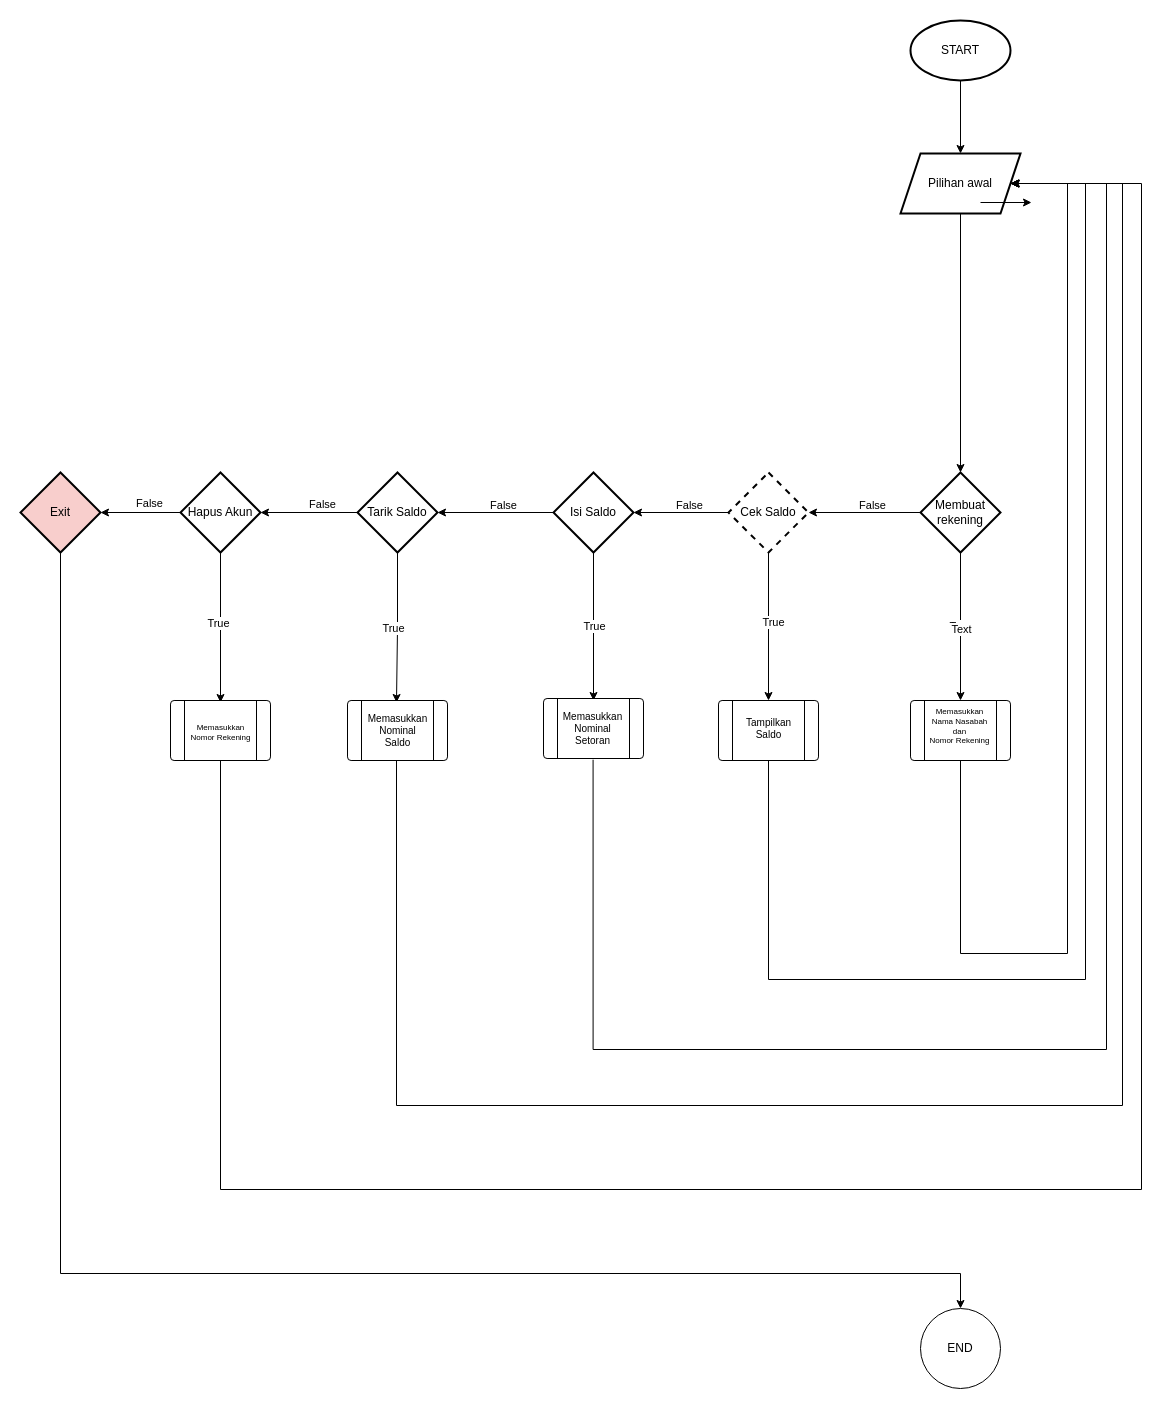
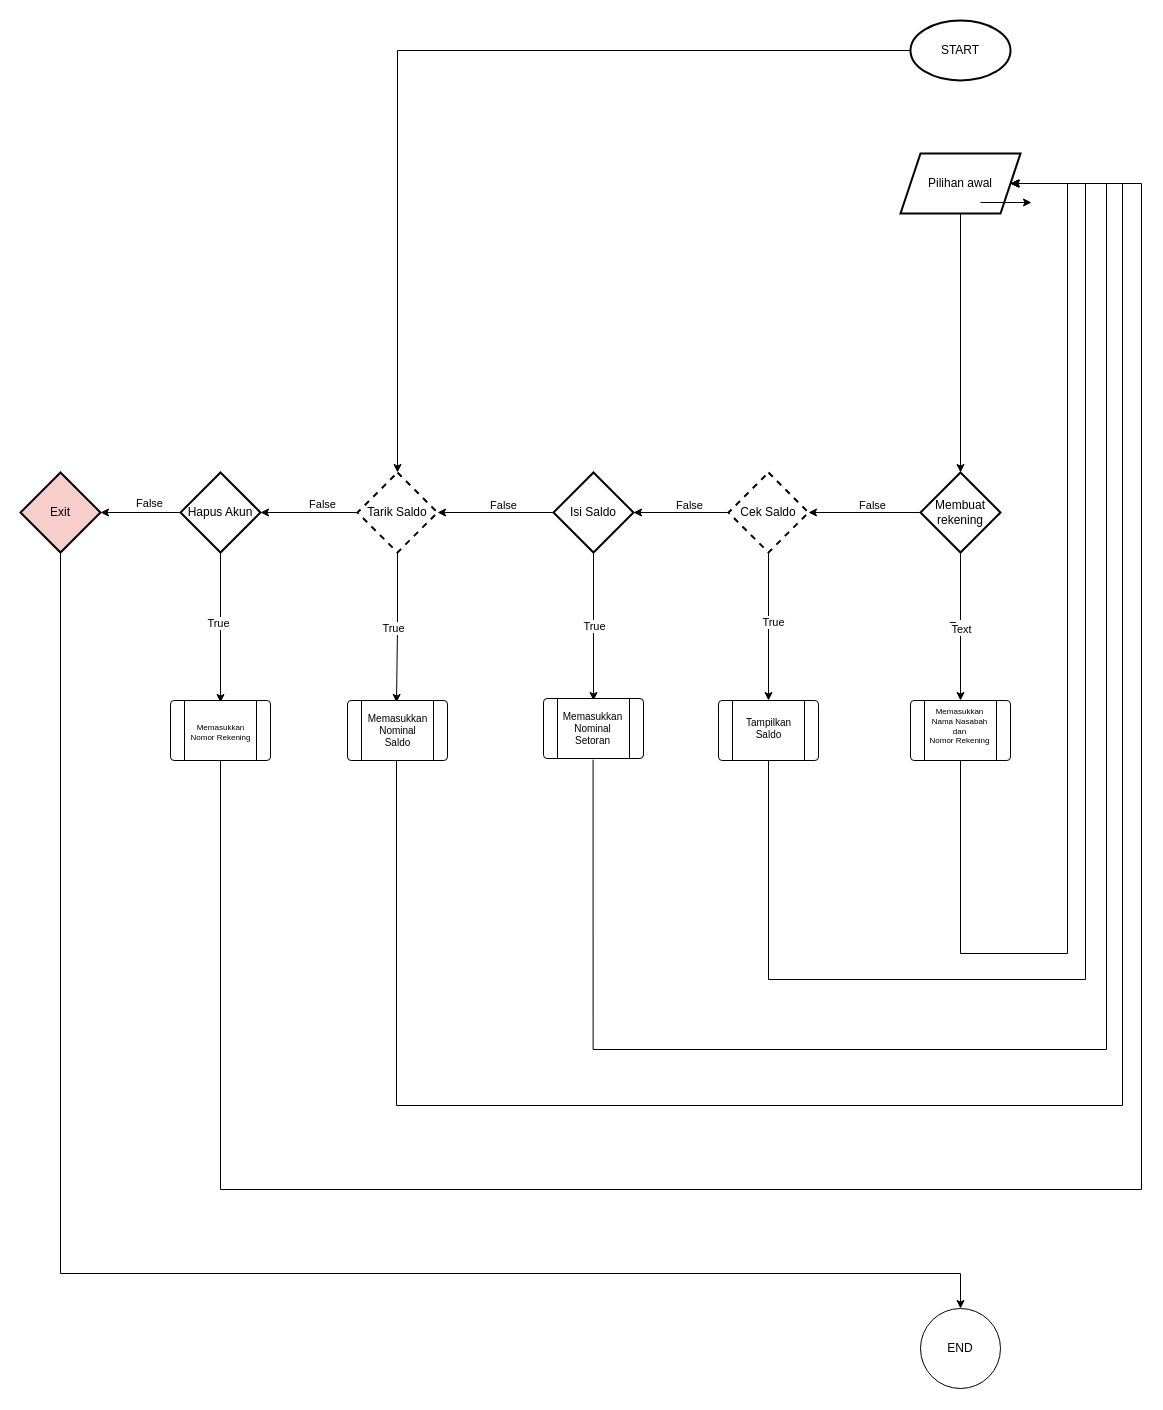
  <mxCell id="0" />
  <mxCell id="1" parent="0" />
- <mxCell id="2" value="" style="edgeStyle=orthogonalEdgeStyle;rounded=0;orthogonalLoop=1;jettySize=auto;html=1;" parent="1" source="3" target="5" edge="1"><mxGeometry relative="1" as="geometry" /></mxCell>
+ <mxCell id="2" value="" style="edgeStyle=orthogonalEdgeStyle;rounded=0;orthogonalLoop=1;jettySize=auto;html=1;" parent="1" source="3" target="22" edge="1"><mxGeometry relative="1" as="geometry" /></mxCell>
  <mxCell id="3" value="START" style="strokeWidth=2;html=1;shape=mxgraph.flowchart.start_1;whiteSpace=wrap;" parent="1" vertex="1"><mxGeometry x="910" y="20" width="100" height="60" as="geometry" /></mxCell>
  <mxCell id="4" style="edgeStyle=orthogonalEdgeStyle;rounded=0;orthogonalLoop=1;jettySize=auto;html=1;exitX=0.5;exitY=1;exitDx=0;exitDy=0;entryX=0.5;entryY=0;entryDx=0;entryDy=0;" edge="1" parent="1" source="5" target="12"><mxGeometry relative="1" as="geometry"><mxPoint x="960" y="342" as="targetPoint" /></mxGeometry></mxCell>
  <mxCell id="5" value="Pilihan awal" style="shape=parallelogram;perimeter=parallelogramPerimeter;whiteSpace=wrap;html=1;fixedSize=1;strokeWidth=2;" parent="1" vertex="1"><mxGeometry x="900" y="153" width="120" height="60" as="geometry" /></mxCell>
  <mxCell id="6" value="" style="edgeStyle=orthogonalEdgeStyle;rounded=0;orthogonalLoop=1;jettySize=auto;html=1;" parent="1" source="12" target="17" edge="1"><mxGeometry relative="1" as="geometry" /></mxCell>
  <mxCell id="7" value="False" style="edgeLabel;html=1;align=center;verticalAlign=middle;resizable=0;points=[];" vertex="1" connectable="0" parent="6"><mxGeometry x="-0.126" relative="1" as="geometry"><mxPoint y="-8" as="offset" /></mxGeometry></mxCell>
  <mxCell id="8" value="" style="edgeStyle=orthogonalEdgeStyle;rounded=0;orthogonalLoop=1;jettySize=auto;html=1;" parent="1" source="25" target="22" edge="1"><mxGeometry relative="1" as="geometry" /></mxCell>
  <mxCell id="9" value="False" style="edgeLabel;html=1;align=center;verticalAlign=middle;resizable=0;points=[];" vertex="1" connectable="0" parent="8"><mxGeometry x="-0.115" relative="1" as="geometry"><mxPoint y="-8" as="offset" /></mxGeometry></mxCell>
  <mxCell id="10" value="True" style="edgeStyle=orthogonalEdgeStyle;rounded=0;orthogonalLoop=1;jettySize=auto;html=1;" parent="1" source="12" edge="1"><mxGeometry relative="1" as="geometry"><mxPoint x="960" y="700" as="targetPoint" /></mxGeometry></mxCell>
  <mxCell id="11" value="Text" style="edgeLabel;html=1;align=center;verticalAlign=middle;resizable=0;points=[];" vertex="1" connectable="0" parent="10"><mxGeometry x="-0.003" y="-1" relative="1" as="geometry"><mxPoint y="1" as="offset" /></mxGeometry></mxCell>
  <mxCell id="12" value="Membuat rekening" style="rhombus;whiteSpace=wrap;html=1;strokeWidth=2;" parent="1" vertex="1"><mxGeometry x="920" y="472" width="80" height="80" as="geometry" /></mxCell>
  <mxCell id="13" value="" style="edgeStyle=orthogonalEdgeStyle;rounded=0;orthogonalLoop=1;jettySize=auto;html=1;" parent="1" source="17" target="25" edge="1"><mxGeometry relative="1" as="geometry" /></mxCell>
  <mxCell id="14" value="False" style="edgeLabel;html=1;align=center;verticalAlign=middle;resizable=0;points=[];" vertex="1" connectable="0" parent="13"><mxGeometry x="-0.222" y="-3" relative="1" as="geometry"><mxPoint x="-3" y="-5" as="offset" /></mxGeometry></mxCell>
  <mxCell id="15" value="" style="edgeStyle=orthogonalEdgeStyle;rounded=0;orthogonalLoop=1;jettySize=auto;html=1;" parent="1" source="17" edge="1"><mxGeometry relative="1" as="geometry"><mxPoint x="768" y="700" as="targetPoint" /></mxGeometry></mxCell>
  <mxCell id="16" value="True" style="edgeLabel;html=1;align=center;verticalAlign=middle;resizable=0;points=[];" vertex="1" connectable="0" parent="15"><mxGeometry x="-0.074" y="4" relative="1" as="geometry"><mxPoint as="offset" /></mxGeometry></mxCell>
  <mxCell id="17" value="Cek Saldo" style="rhombus;whiteSpace=wrap;html=1;strokeWidth=2;dashed=1;" parent="1" vertex="1"><mxGeometry x="728" y="472" width="80" height="80" as="geometry" /></mxCell>
  <mxCell id="18" value="" style="edgeStyle=orthogonalEdgeStyle;rounded=0;orthogonalLoop=1;jettySize=auto;html=1;" parent="1" source="22" target="30" edge="1"><mxGeometry relative="1" as="geometry" /></mxCell>
  <mxCell id="19" value="False" style="edgeLabel;html=1;align=center;verticalAlign=middle;resizable=0;points=[];" vertex="1" connectable="0" parent="18"><mxGeometry x="-0.368" y="-2" relative="1" as="geometry"><mxPoint x="-5" y="-7" as="offset" /></mxGeometry></mxCell>
  <mxCell id="20" value="" style="edgeStyle=orthogonalEdgeStyle;rounded=0;orthogonalLoop=1;jettySize=auto;html=1;" parent="1" source="22" edge="1"><mxGeometry relative="1" as="geometry"><mxPoint x="396" y="702" as="targetPoint" /></mxGeometry></mxCell>
  <mxCell id="21" value="True" style="edgeLabel;html=1;align=center;verticalAlign=middle;resizable=0;points=[];" vertex="1" connectable="0" parent="20"><mxGeometry x="0.015" y="-4" relative="1" as="geometry"><mxPoint as="offset" /></mxGeometry></mxCell>
- <mxCell id="22" value="Tarik Saldo" style="rhombus;whiteSpace=wrap;html=1;strokeWidth=2;" parent="1" vertex="1"><mxGeometry x="357" y="472" width="80" height="80" as="geometry" /></mxCell>
+ <mxCell id="22" value="Tarik Saldo" style="rhombus;whiteSpace=wrap;html=1;strokeWidth=2;dashed=1;" parent="1" vertex="1"><mxGeometry x="357" y="472" width="80" height="80" as="geometry" /></mxCell>
  <mxCell id="23" value="" style="edgeStyle=orthogonalEdgeStyle;rounded=0;orthogonalLoop=1;jettySize=auto;html=1;" parent="1" source="25" edge="1"><mxGeometry relative="1" as="geometry"><mxPoint x="593" y="700" as="targetPoint" /></mxGeometry></mxCell>
  <mxCell id="24" value="True" style="edgeLabel;html=1;align=center;verticalAlign=middle;resizable=0;points=[];" vertex="1" connectable="0" parent="23"><mxGeometry x="-0.026" relative="1" as="geometry"><mxPoint y="1" as="offset" /></mxGeometry></mxCell>
  <mxCell id="25" value="Isi Saldo" style="rhombus;whiteSpace=wrap;html=1;strokeWidth=2;" parent="1" vertex="1"><mxGeometry x="553" y="472" width="80" height="80" as="geometry" /></mxCell>
  <mxCell id="26" value="" style="edgeStyle=orthogonalEdgeStyle;rounded=0;orthogonalLoop=1;jettySize=auto;html=1;" parent="1" source="30" edge="1"><mxGeometry relative="1" as="geometry"><mxPoint x="220" y="702" as="targetPoint" /></mxGeometry></mxCell>
  <mxCell id="27" value="True" style="edgeLabel;html=1;align=center;verticalAlign=middle;resizable=0;points=[];" vertex="1" connectable="0" parent="26"><mxGeometry x="-0.087" y="-3" relative="1" as="geometry"><mxPoint y="1" as="offset" /></mxGeometry></mxCell>
  <mxCell id="28" value="" style="edgeStyle=orthogonalEdgeStyle;rounded=0;orthogonalLoop=1;jettySize=auto;html=1;" parent="1" source="30" target="37" edge="1"><mxGeometry relative="1" as="geometry" /></mxCell>
  <mxCell id="29" value="False" style="edgeLabel;html=1;align=center;verticalAlign=middle;resizable=0;points=[];" vertex="1" connectable="0" parent="28"><mxGeometry x="-0.247" y="-3" relative="1" as="geometry"><mxPoint x="-2" y="-7" as="offset" /></mxGeometry></mxCell>
  <mxCell id="30" value="Hapus Akun" style="rhombus;whiteSpace=wrap;html=1;strokeWidth=2;" parent="1" vertex="1"><mxGeometry x="180" y="472" width="80" height="80" as="geometry" /></mxCell>
  <mxCell id="31" style="edgeStyle=orthogonalEdgeStyle;rounded=0;orthogonalLoop=1;jettySize=auto;html=1;exitX=0.5;exitY=1;exitDx=0;exitDy=0;" parent="1" source="47" edge="1"><mxGeometry relative="1" as="geometry"><Array as="points"><mxPoint x="960" y="953" /><mxPoint x="1067" y="953" /><mxPoint x="1067" y="183" /></Array><mxPoint x="960" y="881" as="sourcePoint" /><mxPoint x="1011" y="183" as="targetPoint" /></mxGeometry></mxCell>
  <mxCell id="32" style="edgeStyle=orthogonalEdgeStyle;rounded=0;orthogonalLoop=1;jettySize=auto;html=1;entryX=1;entryY=0.5;entryDx=0;entryDy=0;exitX=0.5;exitY=1;exitDx=0;exitDy=0;" parent="1" target="5" edge="1" source="39"><mxGeometry relative="1" as="geometry"><mxPoint x="945" y="795" as="targetPoint" /><mxPoint x="768" y="811" as="sourcePoint" /><Array as="points"><mxPoint x="768" y="979" /><mxPoint x="1085" y="979" /><mxPoint x="1085" y="183" /></Array></mxGeometry></mxCell>
  <mxCell id="33" style="edgeStyle=orthogonalEdgeStyle;rounded=0;orthogonalLoop=1;jettySize=auto;html=1;entryX=1;entryY=0.5;entryDx=0;entryDy=0;exitX=0.514;exitY=1.057;exitDx=0;exitDy=0;exitPerimeter=0;" parent="1" edge="1" target="5" source="42"><mxGeometry relative="1" as="geometry"><mxPoint x="592" y="762" as="sourcePoint" /><mxPoint x="1009" y="372" as="targetPoint" /><Array as="points"><mxPoint x="593" y="1049" /><mxPoint x="1106" y="1049" /><mxPoint x="1106" y="183" /></Array></mxGeometry></mxCell>
  <mxCell id="34" style="edgeStyle=orthogonalEdgeStyle;rounded=0;orthogonalLoop=1;jettySize=auto;html=1;exitX=0.5;exitY=1;exitDx=0;exitDy=0;entryX=1;entryY=0.5;entryDx=0;entryDy=0;" parent="1" edge="1" target="5" source="43"><mxGeometry relative="1" as="geometry"><mxPoint x="1010" y="372" as="targetPoint" /><mxPoint x="392" y="881" as="sourcePoint" /><Array as="points"><mxPoint x="396" y="1105" /><mxPoint x="1122" y="1105" /><mxPoint x="1122" y="183" /></Array></mxGeometry></mxCell>
  <mxCell id="35" style="edgeStyle=orthogonalEdgeStyle;rounded=0;orthogonalLoop=1;jettySize=auto;html=1;exitX=0.5;exitY=1;exitDx=0;exitDy=0;" parent="1" source="45" edge="1"><mxGeometry relative="1" as="geometry"><Array as="points"><mxPoint x="220" y="1189" /><mxPoint x="1141" y="1189" /><mxPoint x="1141" y="183" /></Array><mxPoint x="220" y="881" as="sourcePoint" /><mxPoint x="1010" y="183" as="targetPoint" /></mxGeometry></mxCell>
  <mxCell id="36" style="edgeStyle=orthogonalEdgeStyle;rounded=0;orthogonalLoop=1;jettySize=auto;html=1;entryX=0.5;entryY=0;entryDx=0;entryDy=0;" parent="1" source="37" target="38" edge="1"><mxGeometry relative="1" as="geometry"><mxPoint x="959" y="1056" as="targetPoint" /><Array as="points"><mxPoint x="60" y="1273" /><mxPoint x="960" y="1273" /></Array></mxGeometry></mxCell>
  <mxCell id="37" value="Exit" style="rhombus;whiteSpace=wrap;html=1;strokeWidth=2;fillColor=#f8cecc;" parent="1" vertex="1"><mxGeometry x="20" y="472" width="80" height="80" as="geometry" /></mxCell>
  <mxCell id="38" value="END" style="ellipse;whiteSpace=wrap;html=1;" parent="1" vertex="1"><mxGeometry x="920" y="1308" width="80" height="80" as="geometry" /></mxCell>
  <mxCell id="39" value="" style="verticalLabelPosition=bottom;verticalAlign=top;html=1;shape=process;whiteSpace=wrap;rounded=1;size=0.14;arcSize=6;" vertex="1" parent="1"><mxGeometry x="718" y="700" width="100" height="60" as="geometry" /></mxCell>
  <mxCell id="40" value="Tampilkan&lt;div style=&quot;font-size: 10px;&quot;&gt;Saldo&lt;/div&gt;" style="text;html=1;align=center;verticalAlign=middle;resizable=0;points=[];autosize=1;strokeColor=none;fillColor=none;fontSize=10;" vertex="1" parent="1"><mxGeometry x="736.5" y="707" width="63" height="42" as="geometry" /></mxCell>
  <mxCell id="41" value="" style="verticalLabelPosition=bottom;verticalAlign=top;html=1;shape=process;whiteSpace=wrap;rounded=1;size=0.14;arcSize=6;" vertex="1" parent="1"><mxGeometry x="543" y="698" width="100" height="60" as="geometry" /></mxCell>
  <mxCell id="42" value="Memasukkan&lt;div style=&quot;font-size: 10px;&quot;&gt;Nominal&lt;/div&gt;&lt;div style=&quot;font-size: 10px;&quot;&gt;Setoran&lt;/div&gt;" style="text;html=1;align=center;verticalAlign=middle;resizable=0;points=[];autosize=1;strokeColor=none;fillColor=none;fontSize=10;" vertex="1" parent="1"><mxGeometry x="553" y="700" width="77" height="56" as="geometry" /></mxCell>
  <mxCell id="43" value="" style="verticalLabelPosition=bottom;verticalAlign=top;html=1;shape=process;whiteSpace=wrap;rounded=1;size=0.14;arcSize=6;" vertex="1" parent="1"><mxGeometry x="347" y="700" width="100" height="60" as="geometry" /></mxCell>
  <mxCell id="44" value="Memasukkan&lt;div style=&quot;font-size: 10px;&quot;&gt;Nominal&lt;/div&gt;&lt;div style=&quot;font-size: 10px;&quot;&gt;Saldo&lt;/div&gt;" style="text;html=1;align=center;verticalAlign=middle;resizable=0;points=[];autosize=1;strokeColor=none;fillColor=none;fontSize=10;" vertex="1" parent="1"><mxGeometry x="358.5" y="702" width="77" height="56" as="geometry" /></mxCell>
  <mxCell id="45" value="" style="verticalLabelPosition=bottom;verticalAlign=top;html=1;shape=process;whiteSpace=wrap;rounded=1;size=0.14;arcSize=6;" vertex="1" parent="1"><mxGeometry x="170" y="700" width="100" height="60" as="geometry" /></mxCell>
  <mxCell id="46" value="Memasukkan&lt;div style=&quot;font-size: 8px;&quot;&gt;Nomor Rekening&lt;/div&gt;" style="text;html=1;align=center;verticalAlign=middle;resizable=0;points=[];autosize=1;strokeColor=none;fillColor=none;fontSize=8;" vertex="1" parent="1"><mxGeometry x="181.5" y="714" width="77" height="35" as="geometry" /></mxCell>
  <mxCell id="47" value="" style="verticalLabelPosition=bottom;verticalAlign=top;html=1;shape=process;whiteSpace=wrap;rounded=1;size=0.14;arcSize=6;" vertex="1" parent="1"><mxGeometry x="910" y="700" width="100" height="60" as="geometry" /></mxCell>
  <mxCell id="48" value="Memasukkan&lt;div style=&quot;font-size: 8px;&quot;&gt;Nama Nasabah&lt;/div&gt;&lt;div style=&quot;font-size: 8px;&quot;&gt;dan&lt;/div&gt;&lt;div style=&quot;font-size: 8px;&quot;&gt;Nomor Rekening&lt;/div&gt;" style="text;html=1;align=center;verticalAlign=middle;resizable=0;points=[];autosize=1;strokeColor=none;fillColor=none;fontSize=8;" vertex="1" parent="1"><mxGeometry x="920" y="698" width="77" height="56" as="geometry" /></mxCell>
  <mxCell id="49" value="" style="edgeStyle=none;orthogonalLoop=1;jettySize=auto;html=1;rounded=0;" edge="1" parent="1"><mxGeometry width="100" relative="1" as="geometry"><mxPoint x="980" y="202" as="sourcePoint" /><mxPoint x="1031" y="202" as="targetPoint" /><Array as="points" /></mxGeometry></mxCell>
